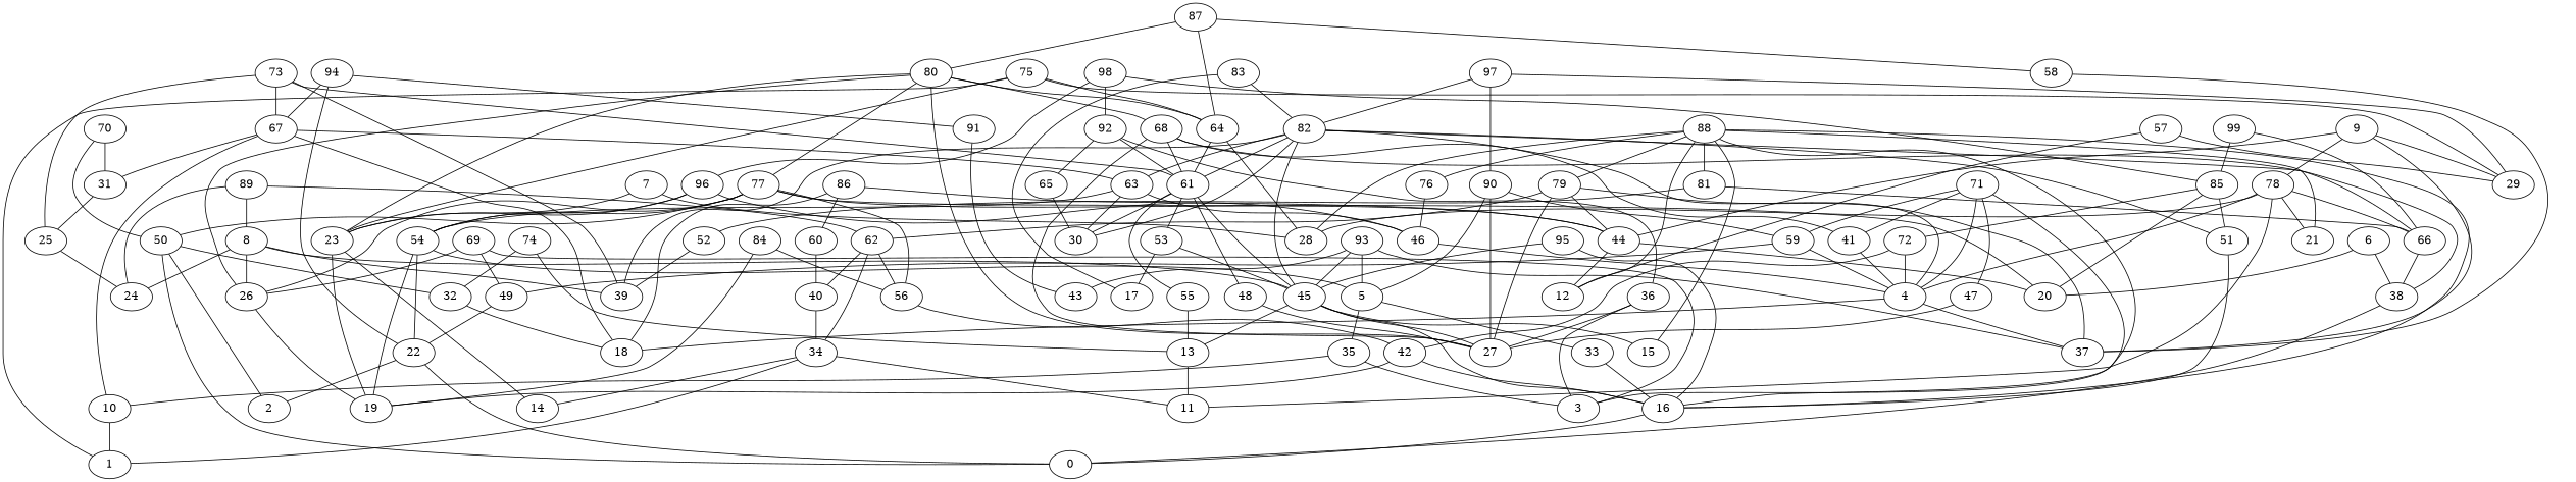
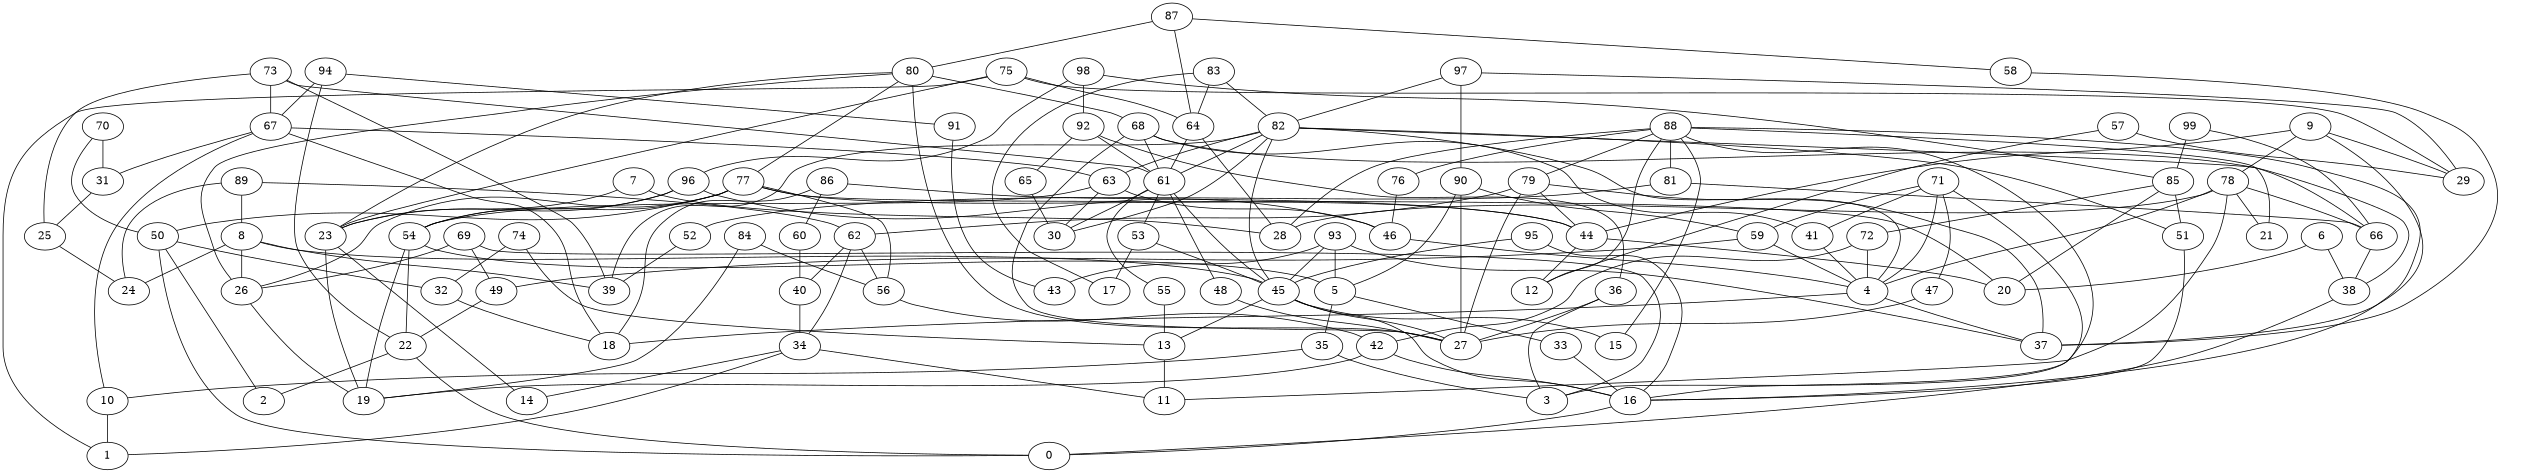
  digraph {
    edge [color=black dir=none]
    25
    24
    65
    30
    7
    28
    23
    19
    14
    87
    58
    64
    80
    37
    61
    68
    27
    26
    77
    73
    67
    39
    63
    18
    10
    31
    45
    53
    48
    55
    6
    20
    38
    0
    33
    16
    74
    32
    13
    11
    51
    41
    4
    76
    46
    84
    56
    42
    9
    29
    44
    78
    12
    66
    21
    93
    43
    5
    15
    35
    49
    22
    2
    54
    82
    89
    62
    8
    40
    34
    98
    85
    92
    96
    72
    36
    52
    50
    88
    79
    3
    81
    99
    71
    47
    59
    1
    75
    86
    60
    17
    69
    95
    91
    94
    90
    97
    83
    57
    70
    subgraph sub_1 {
      25
      24
      65
      30
      7
      28
      23
      19
      14
      87
      58
      64
      80
      37
      61
      68
      27
      26
      77
      73
      67
      39
      63
      18
      10
      31
      45
      53
      48
      55
      6
      20
      38
      0
      33
      16
      74
      32
      13
      11
      51
      41
      4
      76
      46
      84
      56
      42
      9
      29
      44
      78
      12
      66
      21
      93
      43
      5
      15
      35
      49
      22
      2
      54
      82
      89
      62
      8
      40
      34
      98
      85
      92
      96
      72
      36
      52
      50
      88
      79
      3
      81
      99
      71
      47
      59
      1
      75
      86
      60
      17
      69
      95
      91
      94
      90
      97
      83
      57
      70
    }
    25 -> 24
    65 -> 30
    7 -> 28
    7 -> 23
    23 -> 19
    23 -> 14
    87 -> 58
    87 -> 64
    87 -> 80
    58 -> 37
    64 -> 28
    64 -> 61
    80 -> 23
    80 -> 68
    80 -> 27
    80 -> 26
    80 -> 77
    61 -> 30
    61 -> 45
    61 -> 53
    61 -> 48
    61 -> 55
    68 -> 61
    68 -> 27
    68 -> 38
    68 -> 41
    26 -> 19
    77 -> 26
    77 -> 20
    77 -> 56
    77 -> 44
    77 -> 54
    77 -> 50
    73 -> 25
    73 -> 61
    73 -> 67
    73 -> 39
    67 -> 63
    67 -> 18
    67 -> 10
    67 -> 31
    63 -> 30
    63 -> 46
    63 -> 54
    10 -> 1
    31 -> 25
    45 -> 27
    45 -> 16
    45 -> 13
    45 -> 15
    53 -> 45
    53 -> 17
    48 -> 27
    55 -> 13
    6 -> 20
    6 -> 38
    38 -> 0
    33 -> 16
    16 -> 0
    74 -> 32
    74 -> 13
    32 -> 18
    13 -> 11
    51 -> 16
    41 -> 4
    4 -> 37
    4 -> 18
    76 -> 46
    46 -> 4
    84 -> 19
    84 -> 56
    56 -> 42
    42 -> 19
    42 -> 16
    9 -> 37
    9 -> 29
    9 -> 44
    9 -> 78
    44 -> 20
    44 -> 12
    78 -> 28
    78 -> 11
    78 -> 4
    78 -> 66
    78 -> 21
    66 -> 38
    93 -> 37
    93 -> 45
    93 -> 43
    93 -> 5
    5 -> 33
    5 -> 35
    35 -> 10
    35 -> 3
    49 -> 22
    22 -> 0
    22 -> 2
    54 -> 19
    54 -> 5
    54 -> 22
    82 -> 30
    82 -> 61
    82 -> 39
    82 -> 63
    82 -> 45
    82 -> 51
    82 -> 4
    82 -> 66
    89 -> 24
    89 -> 62
    89 -> 8
    62 -> 56
    62 -> 40
    62 -> 34
    8 -> 24
    8 -> 26
    8 -> 39
    8 -> 45
    40 -> 34
    34 -> 14
    34 -> 11
    34 -> 1
    98 -> 85
    98 -> 92
    98 -> 96
    85 -> 20
    85 -> 51
    85 -> 72
    92 -> 65
    92 -> 61
    92 -> 36
    96 -> 23
    96 -> 46
    96 -> 54
    72 -> 4
    72 -> 42
    36 -> 27
    36 -> 3
    52 -> 39
    50 -> 0
    50 -> 32
    50 -> 2
    88 -> 28
    88 -> 16
    88 -> 76
    88 -> 12
    88 -> 21
    88 -> 15
    88 -> 79
    88 -> 3
    88 -> 81
    79 -> 37
    79 -> 27
    79 -> 44
    79 -> 62
    81 -> 66
    81 -> 52
    99 -> 66
    99 -> 85
    71 -> 16
    71 -> 41
    71 -> 4
    71 -> 47
    71 -> 59
    47 -> 27
    59 -> 4
    59 -> 49
    75 -> 23
    75 -> 64
    75 -> 29
    75 -> 1
    86 -> 18
    86 -> 44
    86 -> 60
    60 -> 40
    69 -> 26
    69 -> 49
    69 -> 3
    95 -> 45
    95 -> 16
    91 -> 43
    94 -> 67
    94 -> 22
    94 -> 91
    90 -> 27
    90 -> 5
    90 -> 59
    97 -> 29
    97 -> 82
    97 -> 90
-   80 -> 64
+   83 -> 64
    83 -> 82
    83 -> 17
    57 -> 29
    57 -> 12
    70 -> 31
    70 -> 50
  }
